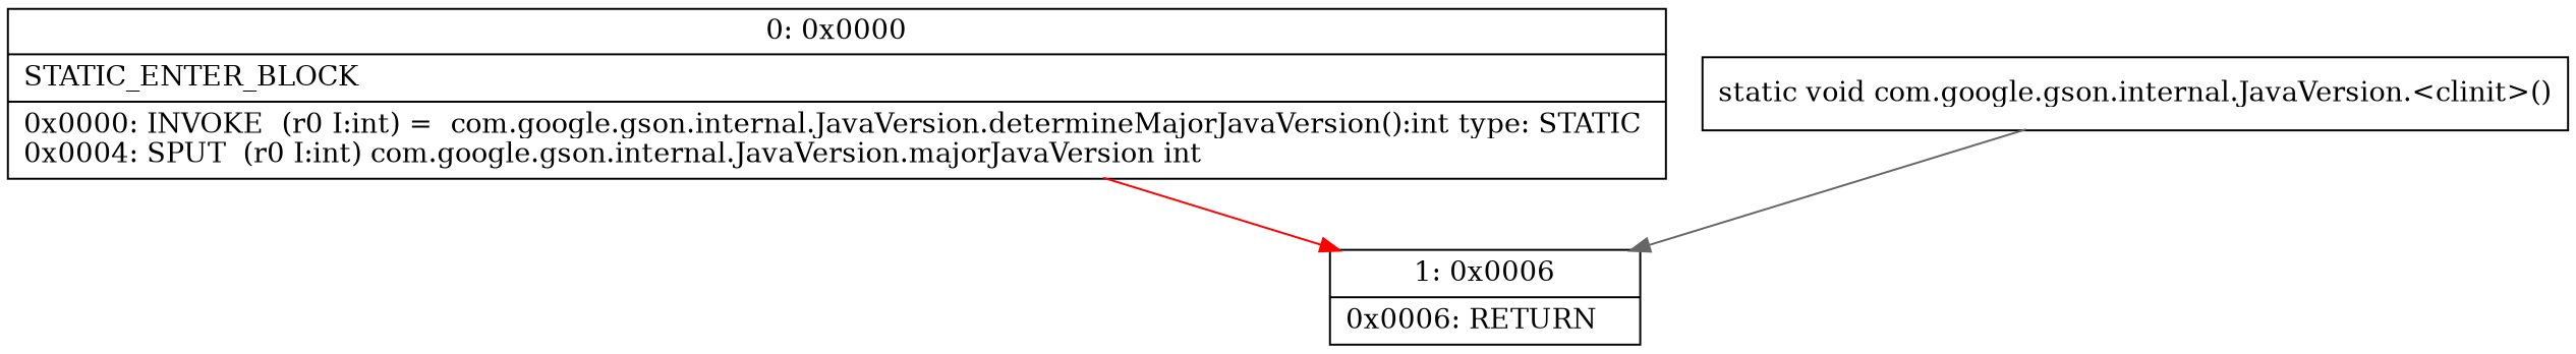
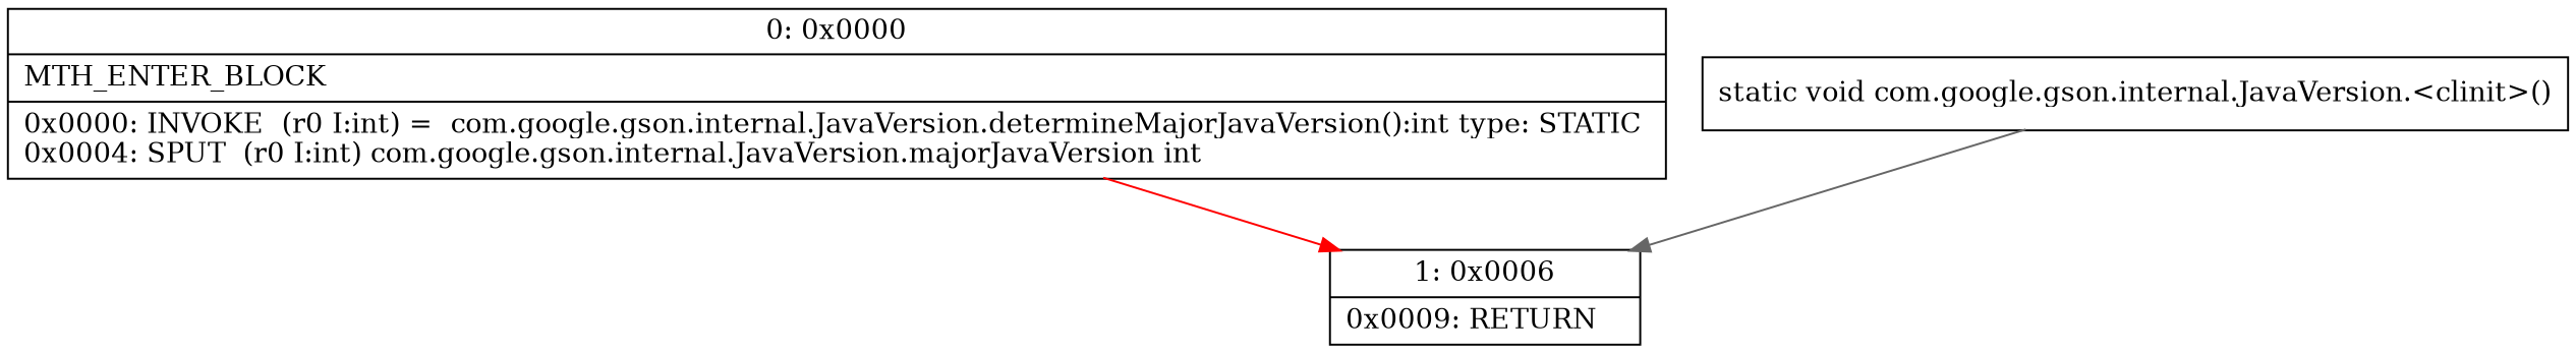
  digraph {
    node [shape=record]
-   n1 [label="{0\:\ 0x0000|STATIC_ENTER_BLOCK\l|0x0000: INVOKE  (r0 I:int) =  com.google.gson.internal.JavaVersion.determineMajorJavaVersion():int type: STATIC \l0x0004: SPUT  (r0 I:int) com.google.gson.internal.JavaVersion.majorJavaVersion int \l}"]
-   n2 [label="{1\:\ 0x0006|0x0006: RETURN   \l}"]
+   n1 [label="{0\:\ 0x0000|MTH_ENTER_BLOCK\l|0x0000: INVOKE  (r0 I:int) =  com.google.gson.internal.JavaVersion.determineMajorJavaVersion():int type: STATIC \l0x0004: SPUT  (r0 I:int) com.google.gson.internal.JavaVersion.majorJavaVersion int \l}"]
+   n2 [label="{1\:\ 0x0006|0x0009: RETURN   \l}"]
    n3 [label="{static void com.google.gson.internal.JavaVersion.\<clinit\>() }"]
    n1 -> n2 [color=red]
    n3 -> n2 [color=gray40]
  }
